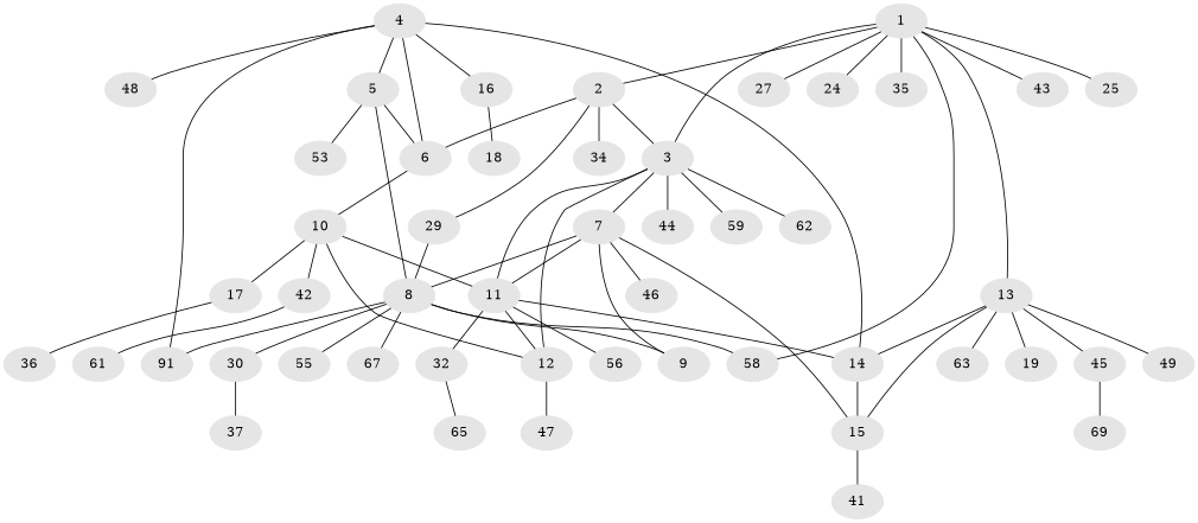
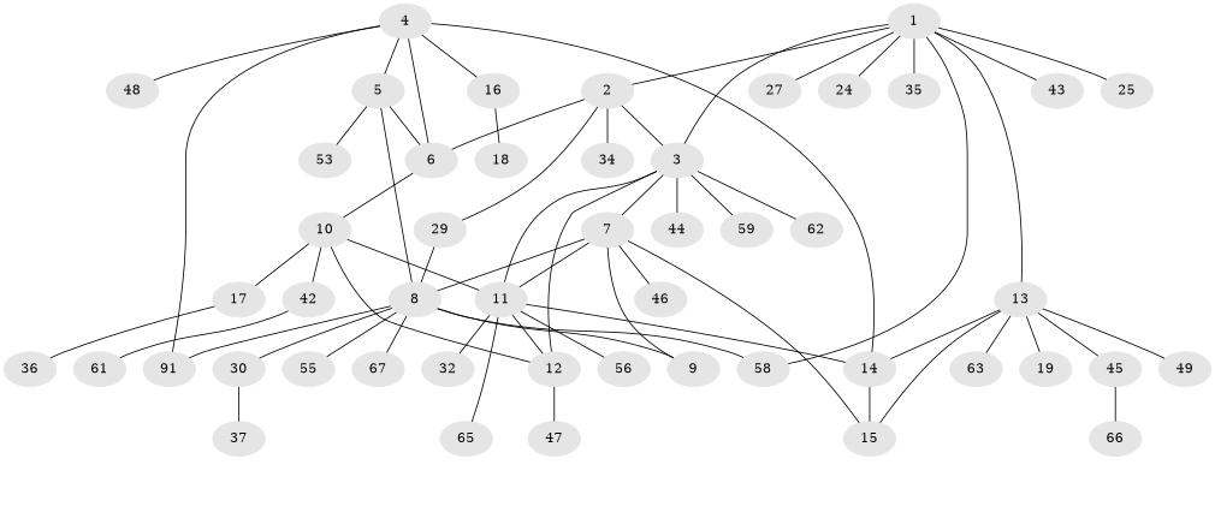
  graph {
    node [color=gray90 style=filled]
    1 [super="+43"]
    2 [super="+68"]
    3 [super="+40"]
    13 [super="+60"]
    n5 [label=43]
    25
    27
    n8 [label=24]
    35 [super="+52"]
    58
    6
    29
    34
    7 [super="+33"]
    11 [super="+50"]
    12 [super="+39"]
    44
    59 [super="+69"]
    62
    14 [super="+26"]
    15
    19
    45
    49 [super="+57"]
    63
    10
    8 [super="+21"]
    n28 [label=91]
    9
    30
    55
    67
    46
    32
    56
    65
    47
    4 [super="+38"]
    5 [super="+31"]
    16 [super="+24"]
    48
    53 [super="+64"]
    18
    17 [super="+22"]
    42 [super="+54"]
-   41
    37
    36
    61
-   66 [label=69]
+   66
    1 -- 2
    1 -- 3
    1 -- 13
    1 -- n5
    1 -- 25
    1 -- 27
    1 -- n8
    1 -- 35
    1 -- 58
    2 -- 3
    2 -- 6
    2 -- 29
    2 -- 34
    3 -- 7
    3 -- 11
    3 -- 12
    3 -- 44
    3 -- 59
    3 -- 62
    13 -- 14
    13 -- 15
    13 -- 19
    13 -- 45
    13 -- 49
    13 -- 63
    6 -- 10
    29 -- 8
    7 -- 11
    7 -- 15
    7 -- 8
    7 -- 9
    7 -- 46
    11 -- 12
    11 -- 14
    11 -- 32
    11 -- 56
-   32 -- 65
+   11 -- 65
    12 -- 47
    14 -- 15
-   15 -- 41
    45 -- 66
    10 -- 11
    10 -- 12
    10 -- 17
    10 -- 42
    8 -- 58
    8 -- n28
    8 -- 9
    8 -- 30
    8 -- 55
    8 -- 67
    30 -- 37
    4 -- 6
    4 -- 14
    4 -- n28
    4 -- 5
    4 -- 16
    4 -- 48
    5 -- 6
    5 -- 8
    5 -- 53
    16 -- 18
    17 -- 36
    42 -- 61
  }
